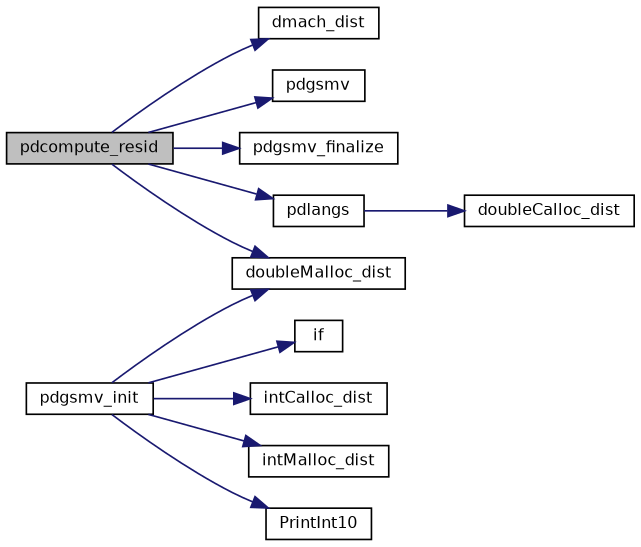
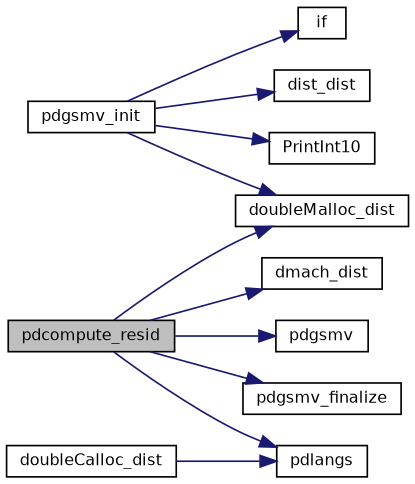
  digraph {
    rankdir=LR
    node [color=black fillcolor=white fontname=Helvetica fontsize=10 shape=record style=filled]
    edge [color=midnightblue fontname=Helvetica fontsize=10 labelfontname=Helvetica labelfontsize=10 style=solid]
    n1 [fillcolor=grey75 fontcolor=black height=0.2 label=pdcompute_resid width=0.4]
    n2 [height=0.2 label=dmach_dist width=0.4]
    n3 [height=0.2 label=doubleMalloc_dist width=0.4]
    n4 [height=0.2 label=pdgsmv width=0.4]
    n5 [height=0.2 label=pdgsmv_finalize width=0.4]
    n6 [height=0.2 label=pdlangs width=0.4]
    n7 [height=0.2 label=pdgsmv_init width=0.4]
    n8 [height=0.2 label=if width=0.4]
-   n9 [height=0.2 label=intCalloc_dist width=0.4]
-   n10 [height=0.2 label=intMalloc_dist width=0.4]
+   n9 [height=0.2 label=dist_dist width=0.4]
    n11 [height=0.2 label=PrintInt10 width=0.4]
    n12 [height=0.2 label=doubleCalloc_dist width=0.4]
    n1 -> n2
    n1 -> n3
    n1 -> n4
    n1 -> n5
    n1 -> n6
-   n6 -> n12
+   n12 -> n6
    n7 -> n3
    n7 -> n8
    n7 -> n9
-   n7 -> n10
    n7 -> n11
  }
